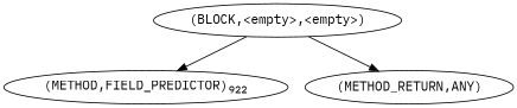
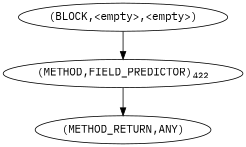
  digraph {
    fontname="IBM Plex Mono"
    node [fontname="IBM Plex Mono"]
    edge [fontname="IBM Plex Mono"]
-   n1 [label=<(METHOD,FIELD_PREDICTOR)<SUB>922</SUB>>]
+   n1 [label=<(METHOD,FIELD_PREDICTOR)<SUB>422</SUB>>]
    n2 [label=<(METHOD_RETURN,ANY)>]
    n3 [label=<(BLOCK,&lt;empty&gt;,&lt;empty&gt;)>]
-   n3 -> n2
+   n1 -> n2
    n3 -> n1
  }
